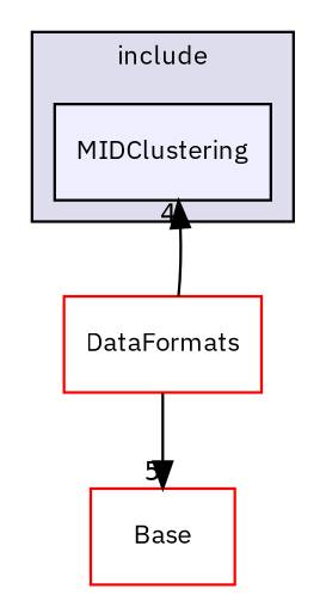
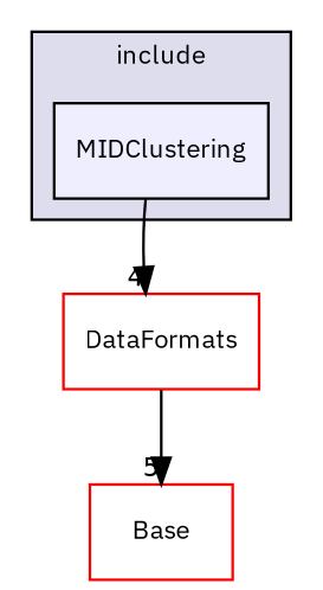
  digraph {
    compound=true
    fontname="IBM Plex Sans"
    node [fontname="IBM Plex Sans" fontsize=10 shape=box color=red]
    edge [fontname="IBM Plex Sans" labeldistance=1.5 labelfontname=Helvetica labelfontsize=10]
    n1 [fillcolor="#eeeeff" label=MIDClustering pencolor=black style=filled color=""]
    n2 [label=DataFormats]
    n3 [label=Base]
    subgraph cluster_1 {
      bgcolor="#ddddee"
      fontsize=10
      label=include
      pencolor=black
      n1
    }
-   n2 -> n1 [headlabel=4]
+   n1 -> n2 [headlabel=4]
    n2 -> n3 [headlabel=5]
  }
